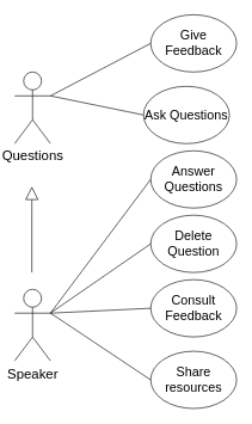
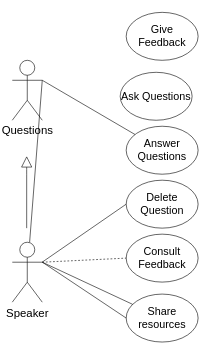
  <mxCell id="0" />
  <mxCell id="1" parent="0" />
  <mxCell id="2" value="Questions" style="shape=umlActor;verticalLabelPosition=bottom;labelBackgroundColor=#ffffff;verticalAlign=top;html=1;outlineConnect=0;fontSize=19;" parent="1" vertex="1"><mxGeometry x="20" y="100" width="50" height="100" as="geometry" /></mxCell>
  <mxCell id="3" value="Ask Questions" style="ellipse;whiteSpace=wrap;html=1;fontSize=18;" parent="1" vertex="1"><mxGeometry x="200" y="120" width="120" height="80" as="geometry" /></mxCell>
  <mxCell id="4" value="Give Feedback" style="ellipse;whiteSpace=wrap;html=1;fontSize=18;" parent="1" vertex="1"><mxGeometry x="210" y="20" width="120" height="80" as="geometry" /></mxCell>
- <mxCell id="5" value="" style="endArrow=none;html=1;fontSize=24;entryX=0;entryY=0.5;entryDx=0;entryDy=0;exitX=1;exitY=0.333;exitDx=0;exitDy=0;exitPerimeter=0;" parent="1" source="2" target="3" edge="1"><mxGeometry width="50" height="50" relative="1" as="geometry"><mxPoint x="80" y="133" as="sourcePoint" /><mxPoint x="240" y="30" as="targetPoint" /></mxGeometry></mxCell>
- <mxCell id="6" value="" style="endArrow=none;html=1;fontSize=24;entryX=0;entryY=0.5;entryDx=0;entryDy=0;exitX=1;exitY=0.333;exitDx=0;exitDy=0;exitPerimeter=0;" parent="1" source="2" target="4" edge="1"><mxGeometry width="50" height="50" relative="1" as="geometry"><mxPoint x="70" y="110" as="sourcePoint" /><mxPoint x="210" y="276.5" as="targetPoint" /></mxGeometry></mxCell>
+ <mxCell id="5" value="" style="endArrow=none;html=1;fontSize=24;exitX=1;exitY=0.333;exitDx=0;exitDy=0;exitPerimeter=0;" parent="1" source="2" target="12" edge="1"><mxGeometry width="50" height="50" relative="1" as="geometry"><mxPoint x="80" y="133" as="sourcePoint" /><mxPoint x="240" y="30" as="targetPoint" /></mxGeometry></mxCell>
+ <mxCell id="6" value="" style="endArrow=none;html=1;fontSize=24;exitX=1;exitY=0.333;exitDx=0;exitDy=0;exitPerimeter=0;" parent="1" source="2" target="15" edge="1"><mxGeometry width="50" height="50" relative="1" as="geometry"><mxPoint x="70" y="110" as="sourcePoint" /><mxPoint x="210" y="276.5" as="targetPoint" /></mxGeometry></mxCell>
  <mxCell id="7" value="&lt;div&gt;Delete&lt;/div&gt;&lt;div&gt;Question&lt;br&gt;&lt;/div&gt;" style="ellipse;whiteSpace=wrap;html=1;fontSize=18;" parent="1" vertex="1"><mxGeometry x="210" y="300" width="120" height="80" as="geometry" /></mxCell>
  <mxCell id="8" value="Share resources" style="ellipse;whiteSpace=wrap;html=1;fontSize=18;" parent="1" vertex="1"><mxGeometry x="210" y="490" width="120" height="80" as="geometry" /></mxCell>
  <mxCell id="9" value="" style="endArrow=none;html=1;fontSize=20;entryX=0;entryY=0.5;entryDx=0;entryDy=0;exitX=1;exitY=0.333;exitDx=0;exitDy=0;exitPerimeter=0;" parent="1" target="7" edge="1"><mxGeometry width="50" height="50" relative="1" as="geometry"><mxPoint x="70" y="436.667" as="sourcePoint" /><mxPoint x="230" y="480" as="targetPoint" /></mxGeometry></mxCell>
  <mxCell id="10" value="" style="endArrow=none;html=1;fontSize=20;entryX=0;entryY=0.5;entryDx=0;entryDy=0;exitX=1;exitY=0.333;exitDx=0;exitDy=0;exitPerimeter=0;" parent="1" target="8" edge="1"><mxGeometry width="50" height="50" relative="1" as="geometry"><mxPoint x="70" y="436.667" as="sourcePoint" /><mxPoint x="240" y="490" as="targetPoint" /></mxGeometry></mxCell>
  <mxCell id="11" value="" style="endArrow=block;endSize=16;endFill=0;html=1;fontSize=19;" parent="1" edge="1"><mxGeometry width="160" relative="1" as="geometry"><mxPoint x="44" y="380" as="sourcePoint" /><mxPoint x="44" y="260" as="targetPoint" /><Array as="points"><mxPoint x="44" y="280" /></Array></mxGeometry></mxCell>
  <mxCell id="12" value="Speaker" style="shape=umlActor;verticalLabelPosition=bottom;labelBackgroundColor=#ffffff;verticalAlign=top;html=1;outlineConnect=0;fontSize=19;" parent="1" vertex="1"><mxGeometry x="20" y="403.5" width="50" height="100" as="geometry" /></mxCell>
  <mxCell id="13" value="Consult Feedback" style="ellipse;whiteSpace=wrap;html=1;fontSize=18;" parent="1" vertex="1"><mxGeometry x="210" y="390" width="120" height="80" as="geometry" /></mxCell>
- <mxCell id="14" value="" style="endArrow=none;html=1;fontSize=18;exitX=1;exitY=0.333;exitDx=0;exitDy=0;exitPerimeter=0;entryX=0;entryY=0.5;entryDx=0;entryDy=0;" parent="1" source="12" target="13" edge="1"><mxGeometry width="50" height="50" relative="1" as="geometry"><mxPoint x="130" y="450" as="sourcePoint" /><mxPoint x="180" y="400" as="targetPoint" /></mxGeometry></mxCell>
+ <mxCell id="14" value="" style="endArrow=none;html=1;fontSize=18;exitX=1;exitY=0.333;exitDx=0;exitDy=0;exitPerimeter=0;entryX=0;entryY=0.5;entryDx=0;entryDy=0;dashed=1;" parent="1" source="12" target="13" edge="1"><mxGeometry width="50" height="50" relative="1" as="geometry"><mxPoint x="130" y="450" as="sourcePoint" /><mxPoint x="180" y="400" as="targetPoint" /></mxGeometry></mxCell>
  <mxCell id="15" value="&lt;div&gt;Answer&lt;/div&gt;&lt;div&gt;Questions&lt;br&gt;&lt;/div&gt;" style="ellipse;whiteSpace=wrap;html=1;fontSize=18;" vertex="1" parent="1"><mxGeometry x="210" y="210" width="120" height="80" as="geometry" /></mxCell>
- <mxCell id="16" value="" style="endArrow=none;html=1;fontSize=20;entryX=0;entryY=0.5;entryDx=0;entryDy=0;exitX=1;exitY=0.333;exitDx=0;exitDy=0;exitPerimeter=0;" edge="1" parent="1" target="15" source="12"><mxGeometry width="50" height="50" relative="1" as="geometry"><mxPoint x="70" y="356.667" as="sourcePoint" /><mxPoint x="230" y="400" as="targetPoint" /></mxGeometry></mxCell>
+ <mxCell id="16" value="" style="endArrow=none;html=1;fontSize=20;exitX=1;exitY=0.333;exitDx=0;exitDy=0;exitPerimeter=0;" edge="1" parent="1" target="8" source="12"><mxGeometry width="50" height="50" relative="1" as="geometry"><mxPoint x="70" y="356.667" as="sourcePoint" /><mxPoint x="230" y="400" as="targetPoint" /></mxGeometry></mxCell>
